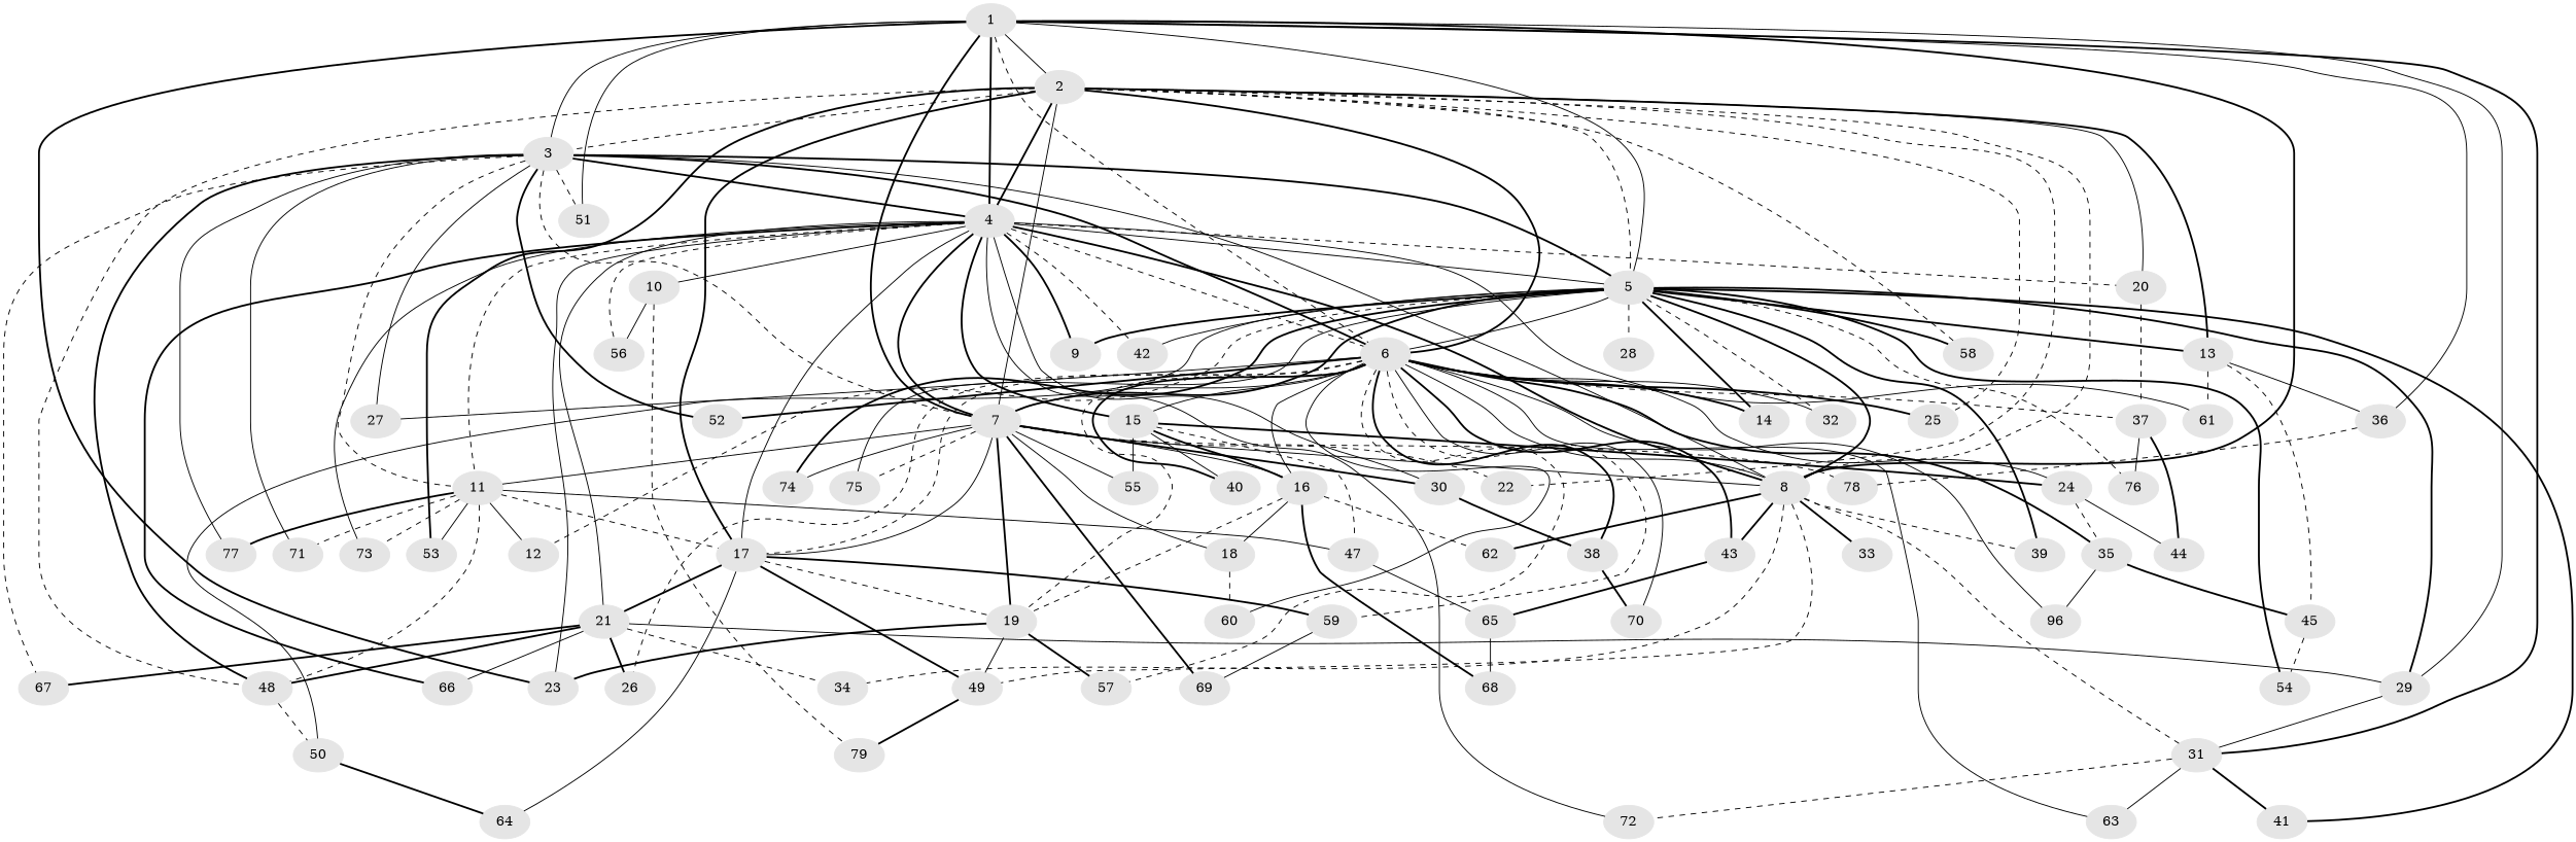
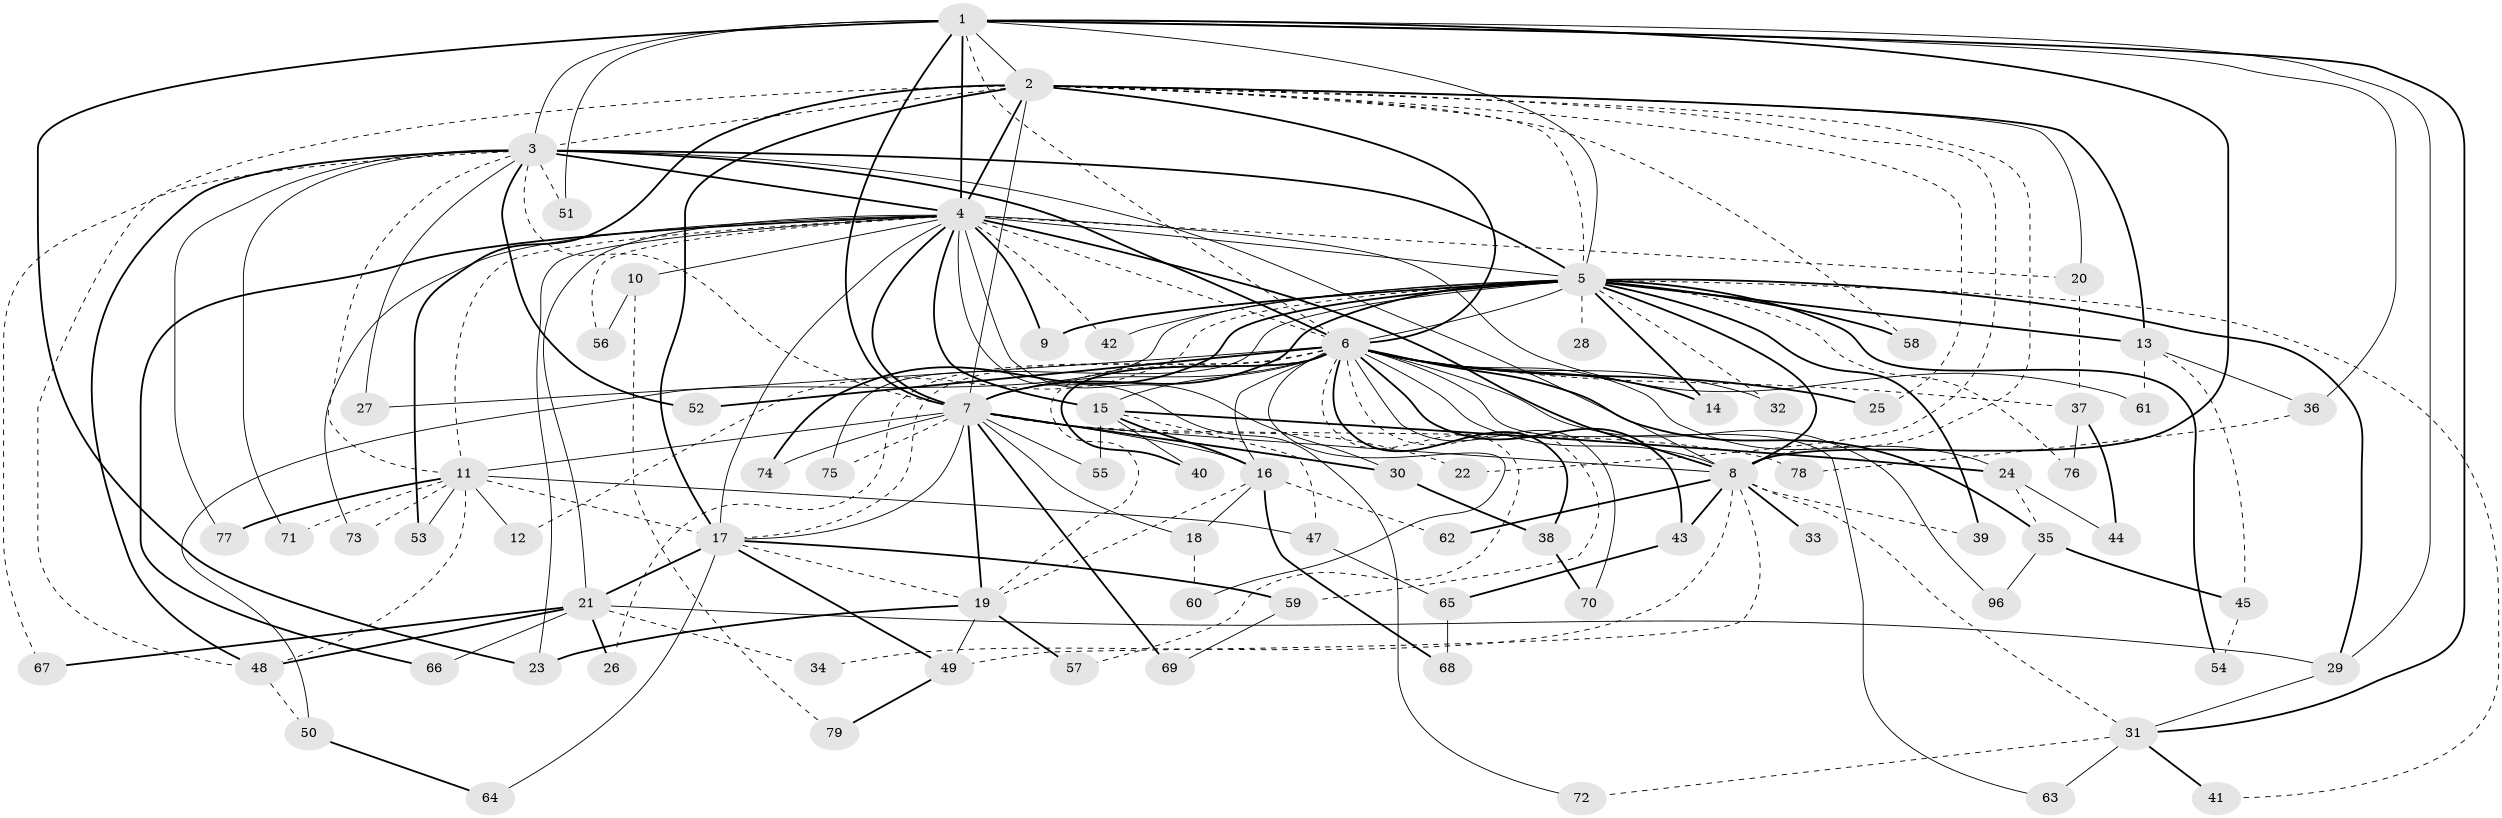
  graph {
    node [color=gray90 style=filled]
    edge [style=solid weight=1.0]
    1
    2
    3
    4
    5
    6
    7
    8
    23
    29
    31
    36
    51
    13
    17
    20
    22
    25
    48
    53
    58
    11
    27
    52
    67
    71
    77
    9
    10
    15
    21
    30
    42
    56
    61
    66
    72
    73
    12
    14
    28
    32
    39
    41
    50
    54
    74
    75
    76
    16
    19
    24
    26
    35
    37
    38
    40
    43
    n59 [label=96]
    57
    59
    60
    63
    70
    18
    55
    69
    78
    33
    34
    49
    62
    45
    64
    47
    79
    68
    44
    65
    1 -- 2 [weight=2.0]
    1 -- 3 [weight=2.0]
    1 -- 4 [style=bold weight=3.0]
    1 -- 5
    1 -- 6 [style=dashed]
    1 -- 7 [style=bold]
    1 -- 8 [style=bold]
    1 -- 23 [style=bold]
    1 -- 29
    1 -- 31 [style=bold]
    1 -- 36
    1 -- 51
    2 -- 3 [style=dashed weight=2.0]
    2 -- 4 [style=bold weight=4.0]
    2 -- 5 [style=dashed weight=2.0]
    2 -- 6 [style=bold weight=2.0]
    2 -- 7 [weight=2.0]
    2 -- 8 [style=dashed weight=2.0]
    2 -- 13 [style=bold]
    2 -- 17 [style=bold weight=11.0]
    2 -- 20
    2 -- 22 [style=dashed]
    2 -- 25 [style=dashed weight=2.0]
    2 -- 48 [style=dashed]
    2 -- 53 [style=bold]
    2 -- 58 [style=dashed]
    3 -- 4 [style=bold weight=2.0]
    3 -- 5 [style=bold weight=2.0]
    3 -- 6 [style=bold]
    3 -- 7 [style=dashed]
    3 -- 8
    3 -- 51 [style=dashed]
    3 -- 48 [style=bold]
    3 -- 11 [style=dashed]
    3 -- 27
    3 -- 52 [style=bold]
    3 -- 67 [style=dashed]
    3 -- 71
    3 -- 77
    4 -- 5 [weight=2.0]
    4 -- 6 [style=dashed weight=3.0]
    4 -- 7 [style=bold weight=3.0]
    4 -- 8 [style=bold weight=3.0]
    4 -- 23
    4 -- 17
    4 -- 20 [style=dashed]
    4 -- 11 [style=dashed weight=2.0]
    4 -- 9 [style=bold]
    4 -- 10
    4 -- 15 [style=bold]
    4 -- 21
    4 -- 30
    4 -- 42 [style=dashed weight=2.0]
    4 -- 56 [style=dashed]
    4 -- 61
    4 -- 66 [style=bold]
    4 -- 72
    4 -- 73
    5 -- 6 [weight=2.0]
    5 -- 7 [style=bold]
    5 -- 8 [style=bold]
    5 -- 29 [style=bold]
    5 -- 13 [style=bold]
    5 -- 58 [style=bold]
    5 -- 9 [style=bold]
    5 -- 42
    5 -- 12 [style=dashed]
    5 -- 14 [style=bold]
    5 -- 28 [style=dashed]
    5 -- 32 [style=dashed]
    5 -- 39 [style=bold]
-   5 -- 41 [style=bold]
+   5 -- 41 [style=dashed]
    5 -- 50
    5 -- 54 [style=bold]
    5 -- 74 [style=bold]
    5 -- 75
    5 -- 76 [style=dashed]
    6 -- 7 [weight=2.0]
    6 -- 8
    6 -- 17 [style=dashed weight=4.0]
    6 -- 25 [style=bold]
    6 -- 27
    6 -- 52 [style=bold]
    6 -- 15
    6 -- 14 [style=bold]
    6 -- 32
    6 -- 16
    6 -- 19 [style=dashed]
    6 -- 24
    6 -- 26 [style=dashed]
    6 -- 35 [style=bold]
    6 -- 37 [style=dashed]
    6 -- 38 [style=bold]
    6 -- 40 [style=bold]
    6 -- 43 [style=bold]
    6 -- n59
    6 -- 57 [style=dashed]
    6 -- 59 [style=dashed]
    6 -- 60
    6 -- 63
    6 -- 70
    7 -- 8
    7 -- 17
    7 -- 22 [style=dashed]
    7 -- 11
    7 -- 30 [style=bold]
    7 -- 74
    7 -- 75 [style=dashed]
    7 -- 16
    7 -- 19 [style=bold]
    7 -- 18
    7 -- 55
    7 -- 69 [style=bold]
    7 -- 78 [style=dashed]
    8 -- 31 [style=dashed]
    8 -- 39 [style=dashed]
    8 -- 43 [style=bold]
    8 -- 33 [style=bold]
    8 -- 34 [style=dashed]
    8 -- 49 [style=dashed]
    8 -- 62 [style=bold]
    29 -- 31
    31 -- 72 [style=dashed]
    31 -- 41 [style=bold]
    31 -- 63
    36 -- 78 [style=dashed]
    13 -- 36
    13 -- 61 [style=dashed]
    13 -- 45 [style=dashed]
    17 -- 21 [style=bold]
    17 -- 19 [style=dashed]
    17 -- 59 [style=bold]
    17 -- 49 [style=bold]
    17 -- 64
    20 -- 37 [style=dashed]
    48 -- 50 [style=dashed]
    11 -- 17 [style=dashed]
    11 -- 48 [style=dashed]
    11 -- 53
    11 -- 71 [style=dashed]
    11 -- 77 [style=bold]
    11 -- 73 [style=dashed]
    11 -- 12
    11 -- 47
    10 -- 56
    10 -- 79 [style=dashed]
    15 -- 16 [style=bold]
    15 -- 24 [style=bold]
    15 -- 40
    15 -- 55
    15 -- 47 [style=dashed]
    21 -- 29
    21 -- 48 [style=bold]
    21 -- 67 [style=bold]
    21 -- 66
    21 -- 26 [style=bold]
    21 -- 34 [style=dashed]
    30 -- 38 [style=bold]
    50 -- 64 [style=bold]
    16 -- 19 [style=dashed]
    16 -- 18
    16 -- 62 [style=dashed]
    16 -- 68 [style=bold]
    19 -- 23 [style=bold]
    19 -- 57 [style=bold]
    19 -- 49
    24 -- 35 [style=dashed]
    24 -- 44
    35 -- n59
    35 -- 45 [style=bold]
    37 -- 76
    37 -- 44 [style=bold]
    38 -- 70 [style=bold]
    43 -- 65 [style=bold]
    59 -- 69
    18 -- 60 [style=dashed]
    49 -- 79 [style=bold]
    45 -- 54 [style=dashed]
    47 -- 65
    65 -- 68
  }
